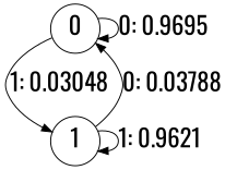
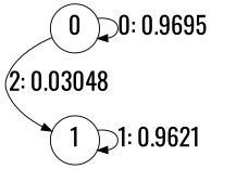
  digraph {
    fontname=Oswald
    node [fontsize=24 shape=circle fontname=Oswald]
    edge [fontsize=24 fontname=Oswald]
    0
    1
    0 -> 0 [label="0: 0.9695   "]
-   0 -> 1 [label="1: 0.03048  "]
-   1 -> 0 [label="0: 0.03788  "]
+   0 -> 1 [label="2: 0.03048  "]
    1 -> 1 [label="1: 0.9621   "]
  }
